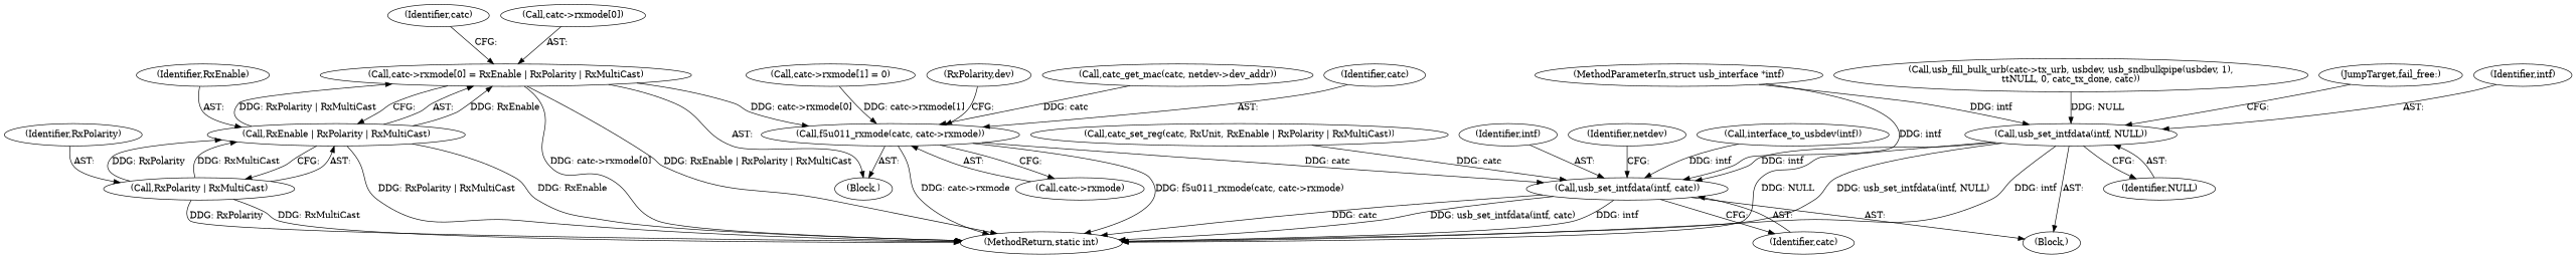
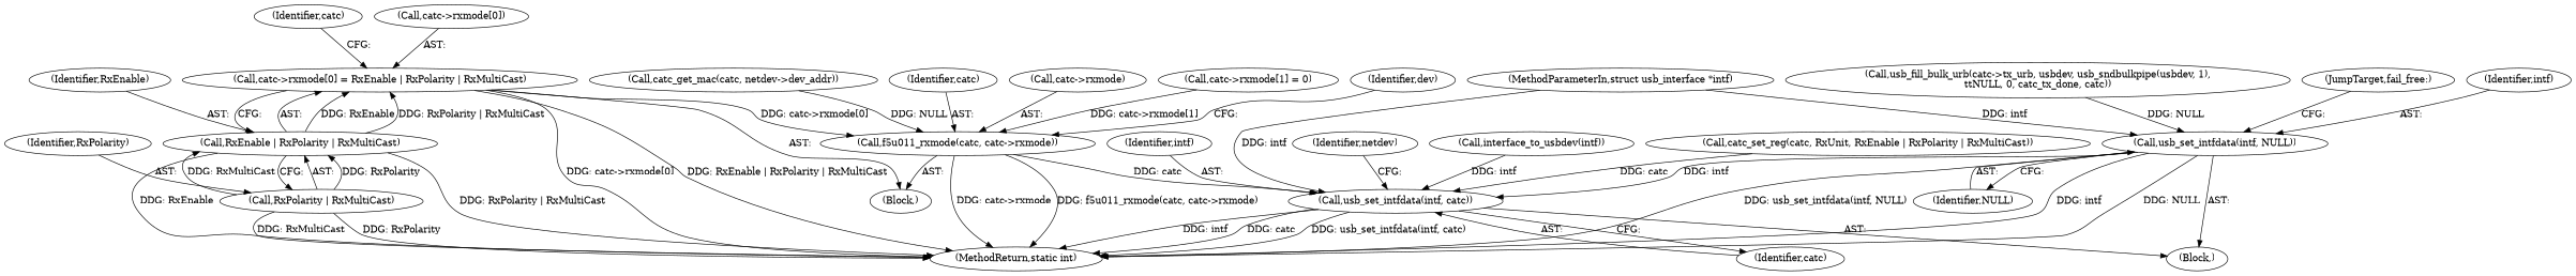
  digraph {
    n1 [label="(Call,catc->rxmode[0] = RxEnable | RxPolarity | RxMultiCast)"]
    n2 [label="(Call,RxEnable | RxPolarity | RxMultiCast)"]
    n3 [label="(Call,f5u011_rxmode(catc, catc->rxmode))"]
    n4 [label="(Block,)"]
    n5 [label="(MethodReturn,static int)"]
    n6 [label="(Call,RxPolarity | RxMultiCast)"]
    n7 [label="(Call,usb_set_intfdata(intf, catc))"]
    n8 [label="(Call,catc->rxmode)"]
    n9 [label="(Block,)"]
    n10 [label="(Identifier,catc)"]
    n11 [label="(Call,usb_set_intfdata(intf, NULL))"]
    n12 [label="(Identifier,NULL)"]
    n13 [label="(Identifier,netdev)"]
    n14 [label="(Identifier,RxEnable)"]
    n15 [label="(Call,catc->rxmode[1] = 0)"]
-   n16 [label="(RxPolarity,dev)"]
+   n16 [label="(Identifier,dev)"]
    n17 [label="(Call,catc_get_mac(catc, netdev->dev_addr))"]
    n18 [label="(Call,interface_to_usbdev(intf))"]
    n19 [label="(Identifier,RxPolarity)"]
    n20 [label="(Identifier,catc)"]
    n21 [label="(MethodParameterIn,struct usb_interface *intf)"]
    n22 [label="(Identifier,intf)"]
    n23 [label="(Identifier,catc)"]
    n24 [label="(Call,catc->rxmode[0])"]
    n25 [label="(Call,catc_set_reg(catc, RxUnit, RxEnable | RxPolarity | RxMultiCast))"]
    n26 [label="(Call,usb_fill_bulk_urb(catc->tx_urb, usbdev, usb_sndbulkpipe(usbdev, 1),\n\t\tNULL, 0, catc_tx_done, catc))"]
    n27 [label="(JumpTarget,fail_free:)"]
    n28 [label="(Identifier,intf)"]
    n1 -> n2 [label="CFG: "]
    n1 -> n3 [label="DDG: catc->rxmode[0]"]
    n1 -> n4 [label="AST: "]
    n1 -> n5 [label="DDG: catc->rxmode[0]"]
    n1 -> n5 [label="DDG: RxEnable | RxPolarity | RxMultiCast"]
    n2 -> n1 [label="AST: "]
    n2 -> n1 [label="DDG: RxEnable"]
    n2 -> n1 [label="DDG: RxPolarity | RxMultiCast"]
    n2 -> n5 [label="DDG: RxPolarity | RxMultiCast"]
    n2 -> n5 [label="DDG: RxEnable"]
    n2 -> n6 [label="CFG: "]
    n3 -> n4 [label="AST: "]
    n3 -> n5 [label="DDG: f5u011_rxmode(catc, catc->rxmode)"]
    n3 -> n5 [label="DDG: catc->rxmode"]
    n3 -> n7 [label="DDG: catc"]
-   n3 -> n8 [label="CFG: "]
    n6 -> n2 [label="AST: "]
    n6 -> n2 [label="DDG: RxPolarity"]
    n6 -> n2 [label="DDG: RxMultiCast"]
    n6 -> n5 [label="DDG: RxPolarity"]
    n6 -> n5 [label="DDG: RxMultiCast"]
    n7 -> n5 [label="DDG: catc"]
    n7 -> n5 [label="DDG: usb_set_intfdata(intf, catc)"]
    n7 -> n5 [label="DDG: intf"]
    n7 -> n9 [label="AST: "]
    n7 -> n10 [label="CFG: "]
    n8 -> n3 [label="AST: "]
    n10 -> n7 [label="AST: "]
    n11 -> n5 [label="DDG: NULL"]
    n11 -> n5 [label="DDG: usb_set_intfdata(intf, NULL)"]
    n11 -> n5 [label="DDG: intf"]
    n11 -> n7 [label="DDG: intf"]
    n11 -> n9 [label="AST: "]
    n11 -> n12 [label="CFG: "]
    n12 -> n11 [label="AST: "]
    n13 -> n7 [label="CFG: "]
    n14 -> n2 [label="AST: "]
    n15 -> n3 [label="DDG: catc->rxmode[1]"]
    n16 -> n3 [label="CFG: "]
-   n17 -> n3 [label="DDG: catc"]
+   n17 -> n3 [label="DDG: NULL"]
    n18 -> n7 [label="DDG: intf"]
    n19 -> n6 [label="AST: "]
    n20 -> n3 [label="AST: "]
    n21 -> n7 [label="DDG: intf"]
    n21 -> n11 [label="DDG: intf"]
    n22 -> n11 [label="AST: "]
    n23 -> n1 [label="CFG: "]
    n24 -> n1 [label="AST: "]
    n25 -> n7 [label="DDG: catc"]
    n26 -> n11 [label="DDG: NULL"]
    n27 -> n11 [label="CFG: "]
    n28 -> n7 [label="AST: "]
  }
